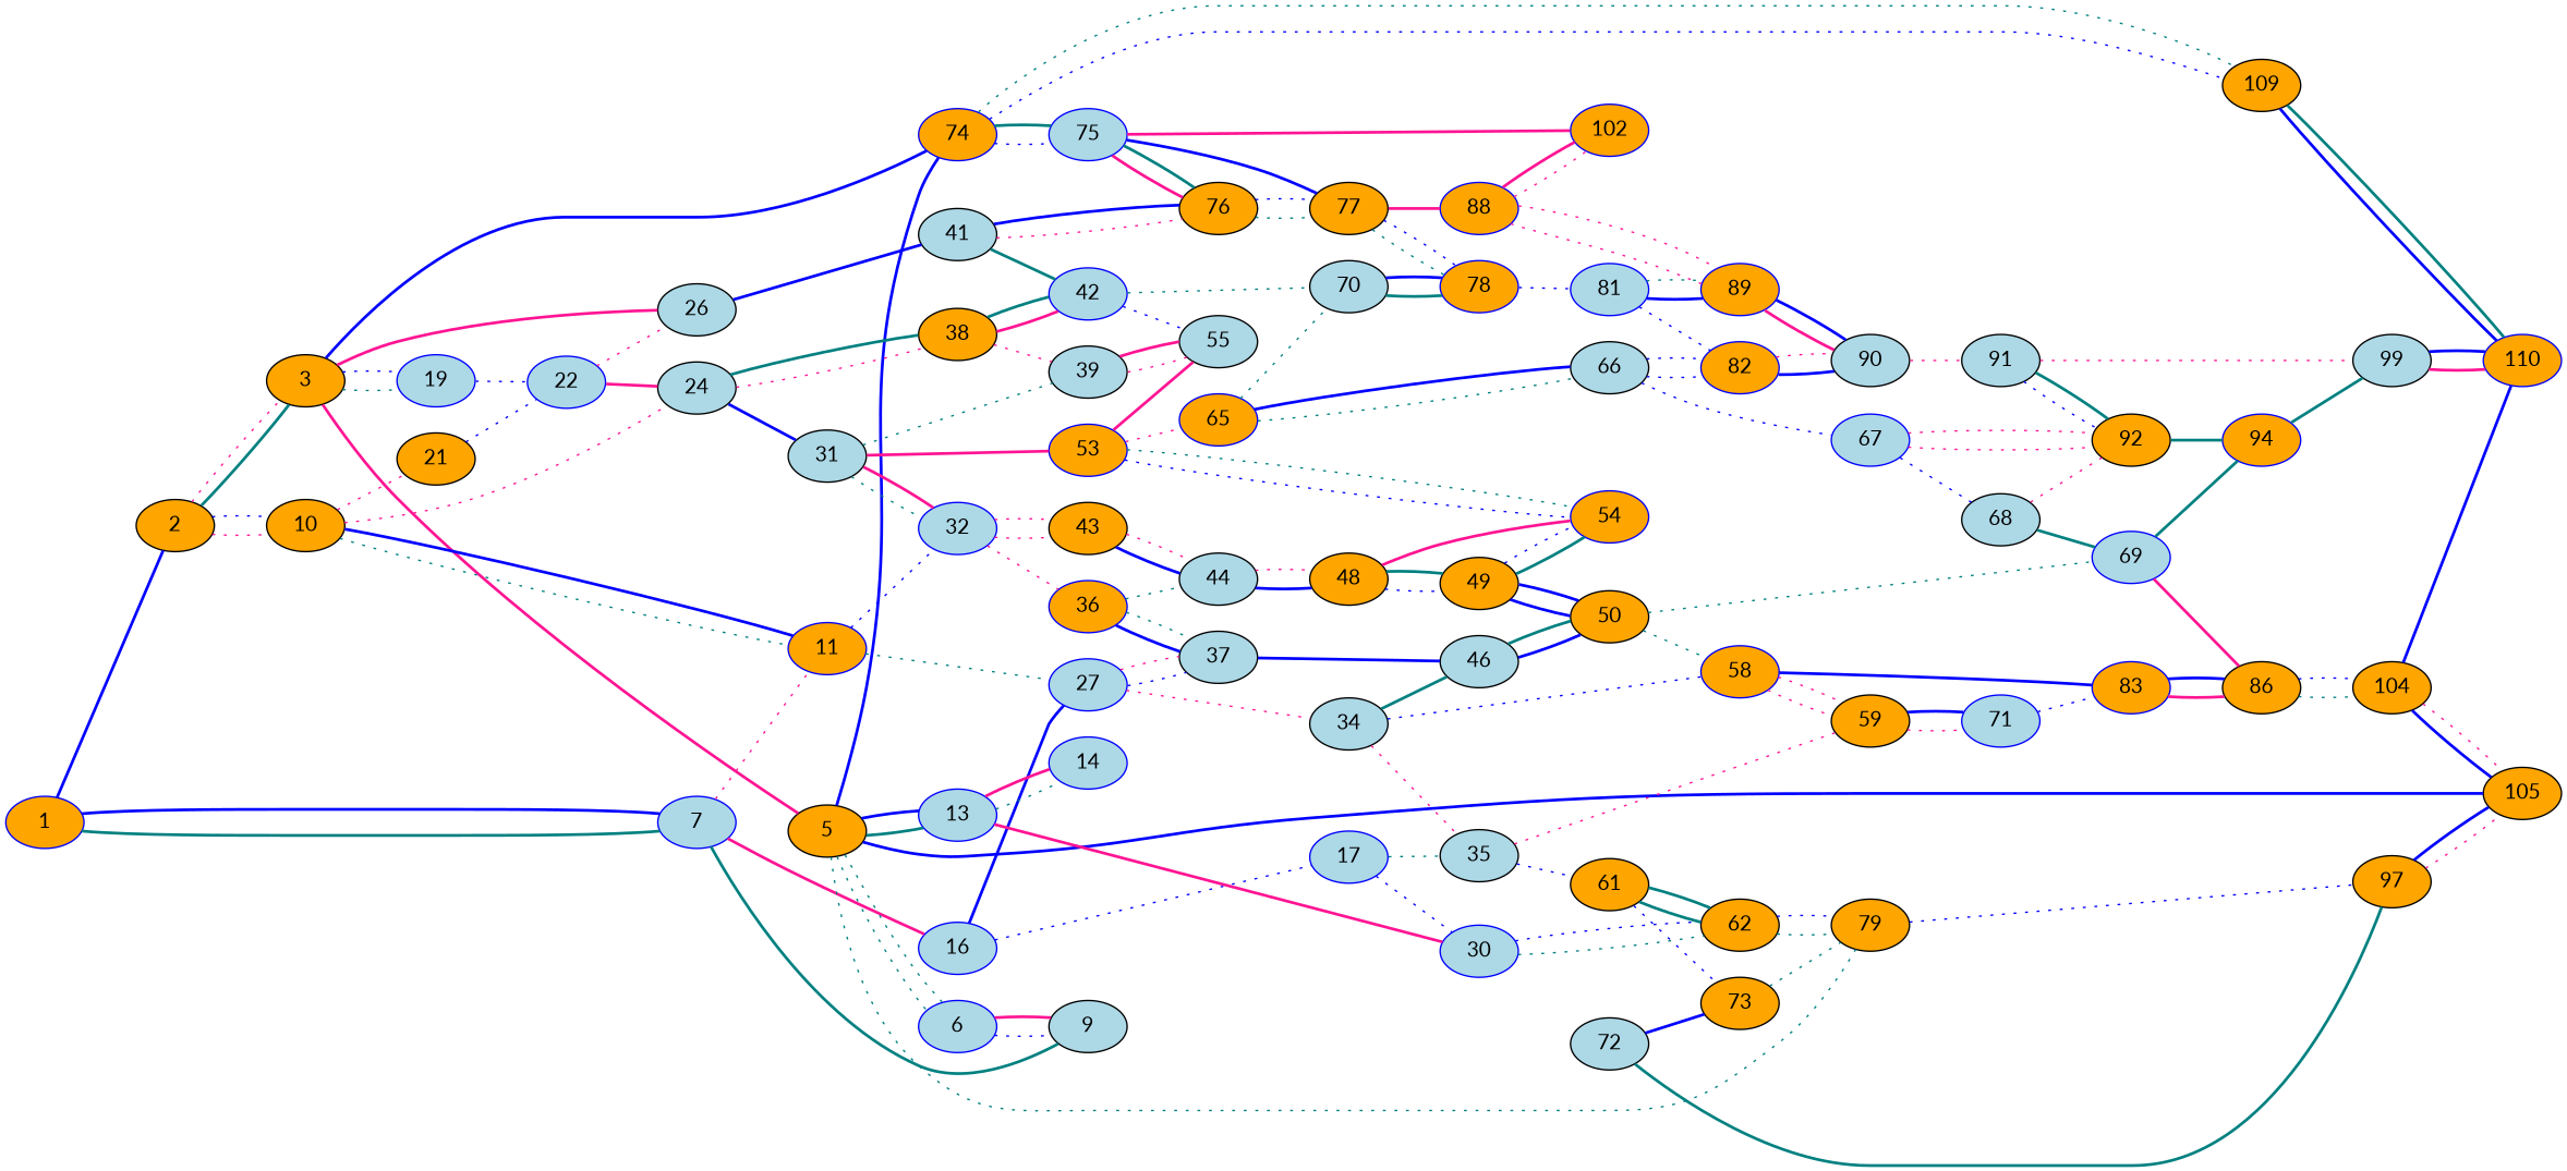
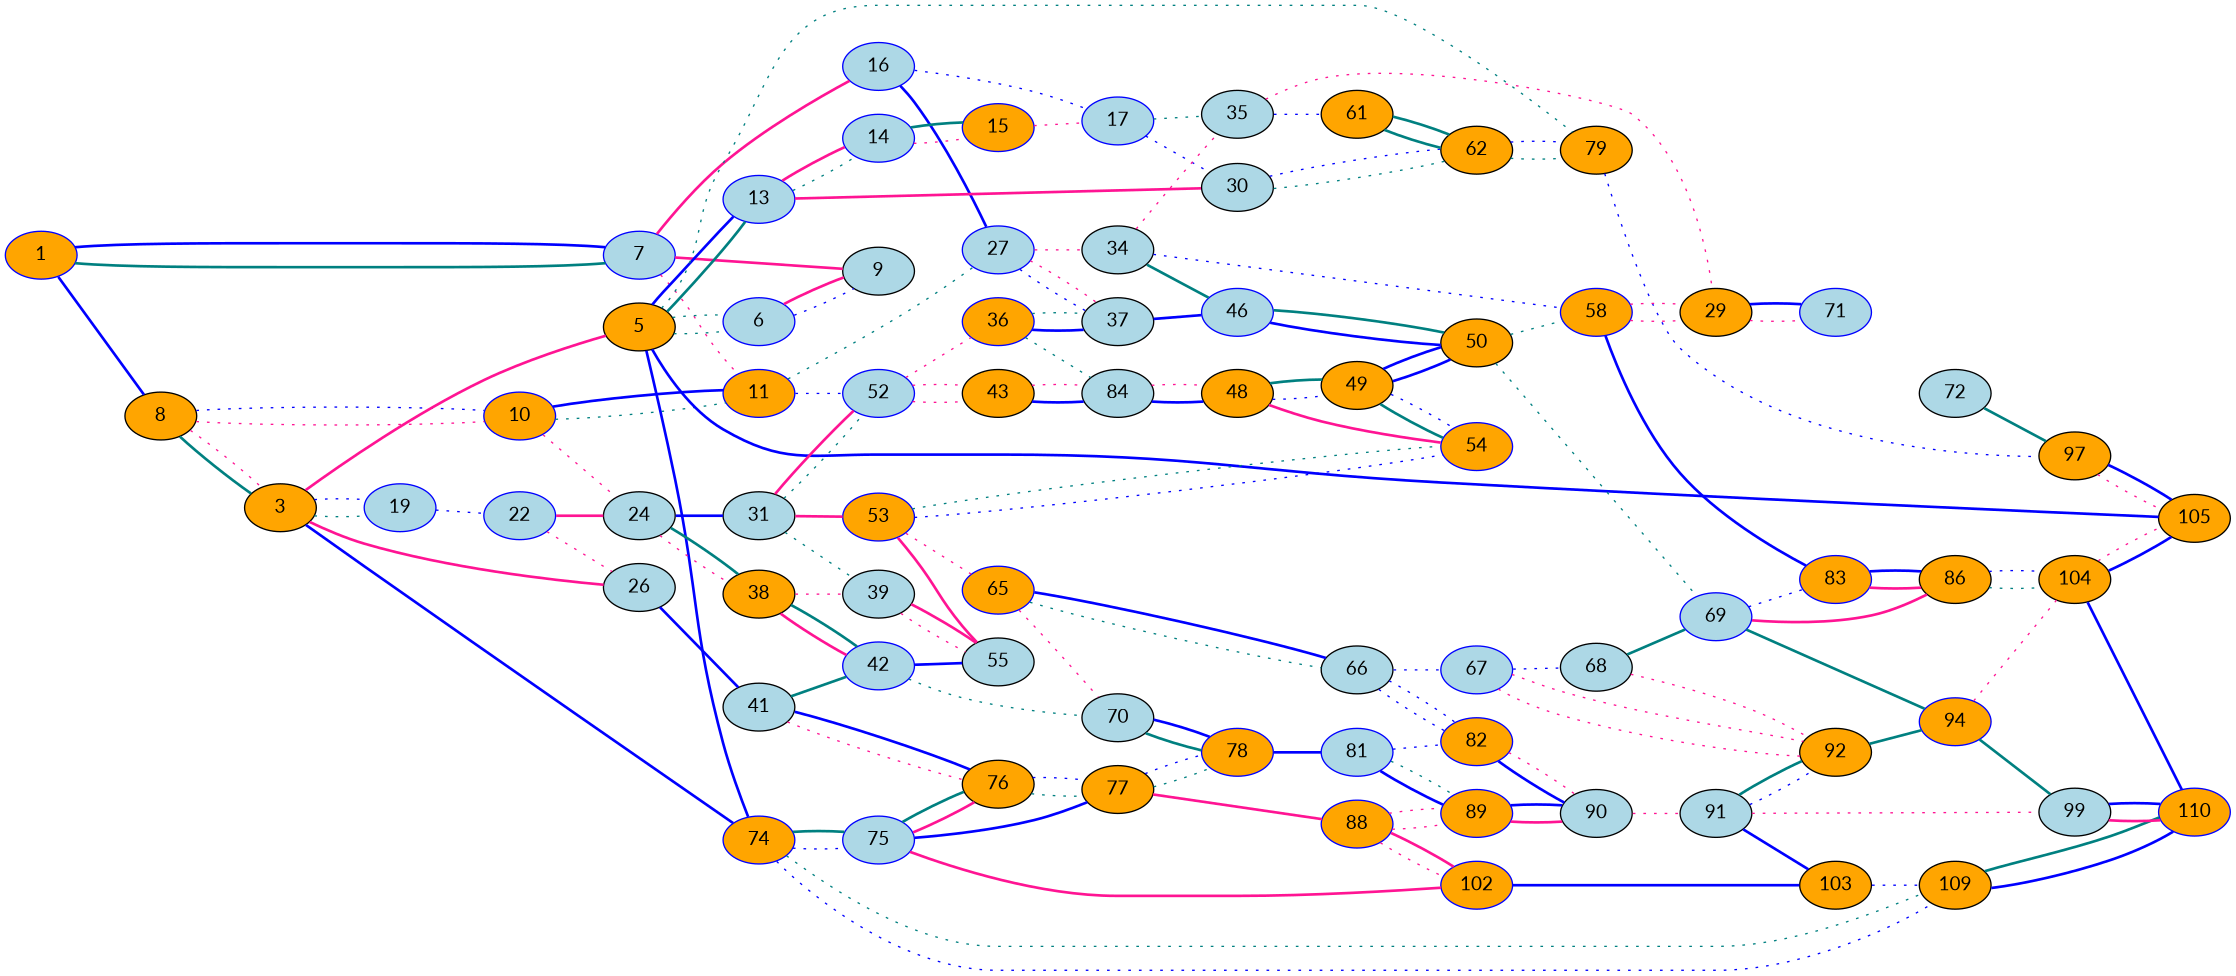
  graph {
    fontname=Lato
    rankdir=LR
    node [color=black fillcolor=orange fontname=Lato style=filled]
    edge [color=blue fontname=Lato style=dotted]
    1 [color=blue]
-   2
+   2 [label=8]
    7 [color=blue fillcolor=lightblue super="+8"]
    3 [super="+4"]
-   10 [super="+20"]
+   10 [color=blue super="+20"]
    9 [fillcolor=lightblue]
    11 [color=blue super="+12"]
    16 [color=blue fillcolor=lightblue]
    5 [super="+80"]
    19 [color=blue fillcolor=lightblue]
    26 [fillcolor=lightblue]
    74 [color=blue]
-   21
    24 [fillcolor=lightblue super="+25"]
    6 [color=blue fillcolor=lightblue]
    13 [color=blue fillcolor=lightblue]
    79 [super="+95"]
    105
    22 [color=blue fillcolor=lightblue super="+23"]
    41 [fillcolor=lightblue]
    75 [color=blue fillcolor=lightblue super="+101"]
    109
    14 [color=blue fillcolor=lightblue]
-   30 [color=blue fillcolor=lightblue]
+   30 [fillcolor=lightblue]
    97
    27 [color=blue fillcolor=lightblue super="+28"]
-   32 [color=blue fillcolor=lightblue super="+33"]
+   32 [color=blue fillcolor=lightblue super="+33" label=52]
    17 [color=blue fillcolor=lightblue super="+29"]
    31 [fillcolor=lightblue super="+40"]
    38
    34 [fillcolor=lightblue super="+51"]
    37 [fillcolor=lightblue]
    36 [color=blue]
    43
+   15 [color=blue super="+18"]
    62
    35 [fillcolor=lightblue super="+60"]
-   59
+   59 [label=29]
    61
    39 [fillcolor=lightblue]
    53 [color=blue super="+56"]
    42 [color=blue fillcolor=lightblue super="+57"]
    76
-   46 [fillcolor=lightblue super="+47"]
+   46 [color=blue fillcolor=lightblue super="+47"]
    58 [color=blue super="+64"]
    55 [fillcolor=lightblue]
    54 [color=blue]
    65 [color=blue]
-   44 [fillcolor=lightblue super="+45"]
+   44 [fillcolor=lightblue super="+45" label=84]
    50 [super="+63"]
    83 [color=blue]
    71 [color=blue fillcolor=lightblue super="+84"]
-   73
    48 [super="+52"]
    70 [fillcolor=lightblue]
    77 [super="+87"]
    78 [color=blue]
    49
    69 [color=blue fillcolor=lightblue super="+85"]
    86
    94 [color=blue super="+100"]
    66 [fillcolor=lightblue]
    67 [color=blue fillcolor=lightblue]
    82 [color=blue]
    68 [fillcolor=lightblue]
    92 [super="+93"]
    90 [fillcolor=lightblue]
    104 [super="+106"]
    99 [fillcolor=lightblue]
    81 [color=blue fillcolor=lightblue]
    72 [fillcolor=lightblue super="+96"]
    102 [color=blue super="+107"]
    110 [color=blue]
    88 [color=blue]
+   103 [super="+108"]
    89 [color=blue]
    91 [fillcolor=lightblue super="+98"]
    1 -- 2 [style=bold]
    1 -- 7 [color=teal style=bold]
    1 -- 7 [style=bold]
    2 -- 3 [color=teal style=bold]
    2 -- 3 [color=deeppink]
    2 -- 10 [color=deeppink]
    2 -- 10
-   7 -- 9 [color=teal style=bold]
+   7 -- 9 [color=deeppink style=bold]
    7 -- 11 [color=deeppink]
    7 -- 16 [color=deeppink style=bold]
    3 -- 5 [color=deeppink style=bold]
    3 -- 19 [color=teal]
    3 -- 19
    3 -- 26 [color=deeppink style=bold]
    3 -- 74 [style=bold]
    10 -- 11 [color=teal]
    10 -- 11 [style=bold]
-   10 -- 21 [color=deeppink]
    10 -- 24 [color=deeppink]
    11 -- 27 [color=teal]
    11 -- 32
    16 -- 27 [style=bold]
    16 -- 17
    5 -- 74 [style=bold]
    5 -- 6 [color=teal]
    5 -- 6 [color=teal]
    5 -- 13 [color=teal style=bold]
    5 -- 13 [style=bold]
    5 -- 79 [color=teal]
    5 -- 105 [style=bold]
    19 -- 22
    26 -- 41 [style=bold]
    74 -- 75
    74 -- 75 [color=teal style=bold]
    74 -- 109
    74 -- 109 [color=teal]
-   21 -- 22
    24 -- 31 [style=bold]
    24 -- 38 [color=deeppink]
    24 -- 38 [color=teal style=bold]
    6 -- 9
    6 -- 9 [color=deeppink style=bold]
    13 -- 14 [color=teal]
    13 -- 14 [color=deeppink style=bold]
    13 -- 30 [color=deeppink style=bold]
    79 -- 97
    22 -- 26 [color=deeppink]
    22 -- 24 [color=deeppink style=bold]
    41 -- 42 [color=teal style=bold]
    41 -- 76 [color=deeppink]
    41 -- 76 [style=bold]
    75 -- 76 [color=deeppink style=bold]
    75 -- 76 [color=teal style=bold]
    75 -- 77 [style=bold]
    75 -- 102 [color=deeppink style=bold]
    109 -- 110 [style=bold]
    109 -- 110 [color=teal style=bold]
+   14 -- 15 [color=deeppink weight=2]
+   14 -- 15 [color=teal style=bold]
    30 -- 62 [color=teal]
    30 -- 62
    97 -- 105 [color=deeppink]
    97 -- 105 [style=bold]
    27 -- 34 [color=deeppink]
    27 -- 37
    27 -- 37 [color=deeppink]
    32 -- 36 [color=deeppink]
    32 -- 43 [color=deeppink]
    32 -- 43 [color=deeppink]
    17 -- 30
    17 -- 35 [color=teal]
    31 -- 32 [color=teal]
    31 -- 32 [color=deeppink style=bold]
    31 -- 39 [color=teal]
    31 -- 53 [color=deeppink style=bold]
    38 -- 39 [color=deeppink]
    38 -- 42 [color=deeppink style=bold]
    38 -- 42 [color=teal style=bold]
    34 -- 35 [color=deeppink]
    34 -- 46 [color=teal style=bold]
    34 -- 58
    37 -- 46 [style=bold]
    36 -- 37 [style=bold]
    36 -- 37 [color=teal]
    36 -- 44 [color=teal]
    43 -- 44 [style=bold]
    43 -- 44 [color=deeppink]
+   15 -- 17 [color=deeppink]
    62 -- 79 [color=teal]
    62 -- 79
    35 -- 59 [color=deeppink]
    35 -- 61
    59 -- 71 [color=deeppink]
    59 -- 71 [style=bold]
    61 -- 62 [color=teal style=bold]
    61 -- 62 [color=teal style=bold]
-   61 -- 73
    39 -- 55 [color=deeppink]
    39 -- 55 [color=deeppink style=bold]
    53 -- 55 [color=deeppink style=bold]
    53 -- 54
    53 -- 54 [color=teal]
    53 -- 65 [color=deeppink]
-   42 -- 55
+   42 -- 55 [style=bold]
    42 -- 70 [color=teal]
    76 -- 77 [color=teal]
    76 -- 77
    46 -- 50 [style=bold]
    46 -- 50 [color=teal style=bold]
    58 -- 59 [color=deeppink]
    58 -- 59 [color=deeppink]
    58 -- 83 [style=bold]
-   65 -- 70 [color=teal]
+   65 -- 70 [color=deeppink]
    65 -- 66 [color=teal]
    65 -- 66 [style=bold]
    44 -- 48 [style=bold]
    44 -- 48 [color=deeppink]
    50 -- 58 [color=teal]
    50 -- 69 [color=teal]
    83 -- 86 [color=deeppink style=bold]
    83 -- 86 [style=bold]
-   71 -- 83
-   73 -- 79 [color=teal]
+   69 -- 83
    48 -- 54 [color=deeppink style=bold]
    48 -- 49
    48 -- 49 [color=teal style=bold]
    70 -- 78 [color=teal style=bold]
    70 -- 78 [style=bold]
    77 -- 78 [color=teal]
    77 -- 78
    77 -- 88 [color=deeppink style=bold]
-   78 -- 81
+   78 -- 81 [style=bold]
    49 -- 54 [color=teal style=bold]
    49 -- 54
    49 -- 50 [style=bold]
    49 -- 50 [style=bold]
    69 -- 86 [color=deeppink style=bold]
    69 -- 94 [color=teal style=bold]
    86 -- 104 [color=teal]
    86 -- 104
+   94 -- 104 [color=deeppink]
    94 -- 99 [color=teal style=bold]
    66 -- 67
    66 -- 82
    66 -- 82
    67 -- 68
    67 -- 92 [color=deeppink]
    67 -- 92 [color=deeppink]
    82 -- 90 [style=bold]
    82 -- 90 [color=deeppink]
    68 -- 69 [color=teal style=bold]
    68 -- 92 [color=deeppink]
    92 -- 94 [color=teal style=bold]
    90 -- 91 [color=deeppink]
    104 -- 105 [style=bold]
    104 -- 105 [color=deeppink]
    104 -- 110 [style=bold]
    99 -- 110 [color=deeppink style=bold]
    99 -- 110 [style=bold]
    81 -- 82
    81 -- 89 [style=bold]
    81 -- 89 [color=teal]
    72 -- 97 [color=teal style=bold]
-   72 -- 73 [style=bold]
+   102 -- 103 [style=bold weight=2]
    88 -- 102 [color=deeppink]
    88 -- 102 [color=deeppink style=bold]
    88 -- 89 [color=deeppink]
    88 -- 89 [color=deeppink]
+   103 -- 109
    89 -- 90 [color=deeppink style=bold]
    89 -- 90 [style=bold]
    91 -- 92
    91 -- 92 [color=teal style=bold]
    91 -- 99 [color=deeppink]
+   91 -- 103 [style=bold]
  }
